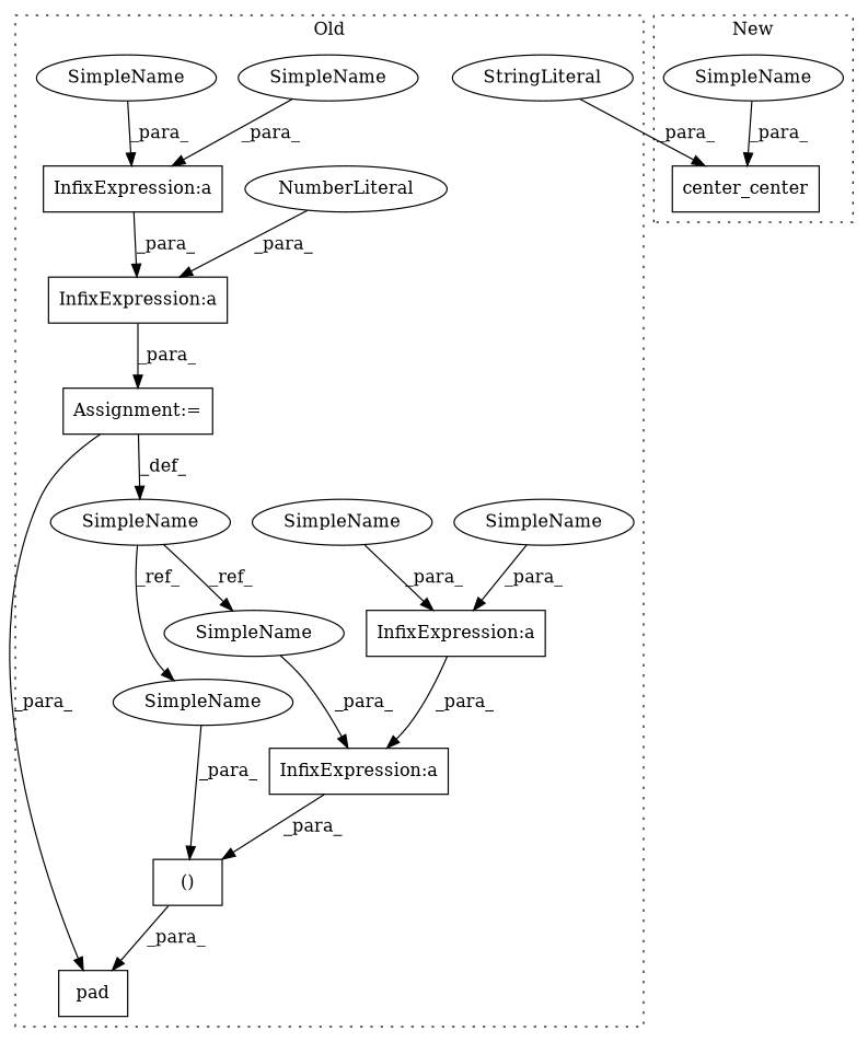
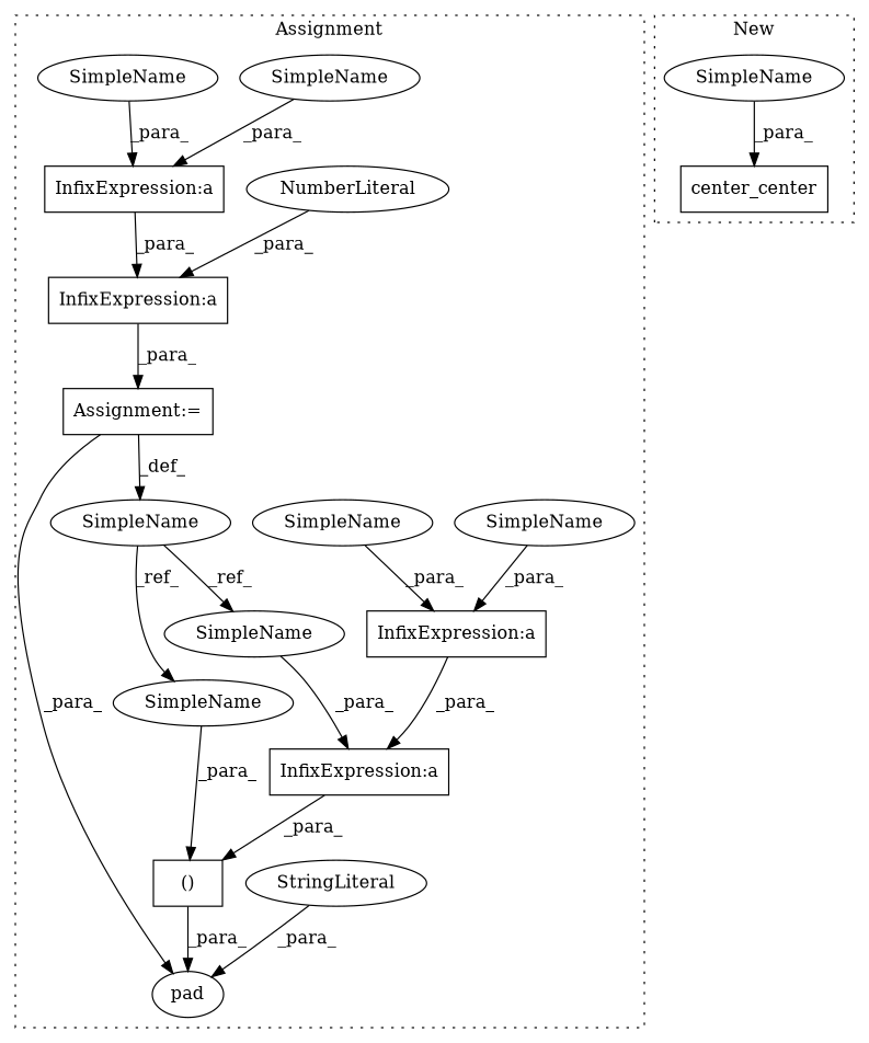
  digraph {
    node [a=42 l=3 s=4471 shape=ellipse]
    n1 [a=106 l=46 label="()" shape=box]
    n2 [a=27 label="InfixExpression:a" s=4407 shape=box]
    n3 [a=27 label="InfixExpression:a" s=4495 shape=box]
    n4 [a=27 label="InfixExpression:a" s=4509 shape=box]
    n5 [a=27 label="InfixExpression:a" s=4421 shape=box]
    n6 [a=34 l=1 label=NumberLiteral s=4424]
-   n7 [a=32 l="4,1" label=pad s="4450,4529" shape=box]
+   n7 [a=32 l="4,1" label=pad s="4450,4529"]
    n8 [l=4 label=SimpleName s=4395]
    n9 [a=7 l=1 label="Assignment:=" s=4399 shape=box]
    n10 [a=45 l=10 label=StringLiteral s=4519]
    n11 [l=5 label=SimpleName s=4402]
    n12 [l=5 label=SimpleName s=4490]
    n13 [l=4 label=SimpleName s=4512]
    n14 [l=4 label=SimpleName]
    n15 [l=10 label=SimpleName s=4498]
    n16 [l=10 label=SimpleName s=4410]
    n17 [a=32 l="11,1" label=center_center s="4309,4337" shape=box]
    n18 [l=5 label=SimpleName s=4332]
    subgraph cluster_1 {
-     label=Old
+     label=Assignment
      style=dotted
      n1
      n2
      n3
      n4
      n5
      n6
      n7
      n8
      n9
      n10
      n11
      n12
      n13
      n14
      n15
      n16
    }
    subgraph cluster_2 {
      label=New
      style=dotted
      n17
      n18
    }
    n1 -> n7 [label=_para_]
    n2 -> n5 [label=_para_]
    n3 -> n4 [label=_para_]
    n4 -> n1 [label=_para_]
    n5 -> n9 [label=_para_]
    n6 -> n5 [label=_para_]
    n8 -> n13 [label=_ref_]
    n8 -> n14 [label=_ref_]
    n9 -> n7 [label=_para_]
    n9 -> n8 [label=_def_]
-   n10 -> n17 [label=_para_]
+   n10 -> n7 [label=_para_]
    n11 -> n2 [label=_para_]
    n12 -> n3 [label=_para_]
    n13 -> n4 [label=_para_]
    n14 -> n1 [label=_para_]
    n15 -> n3 [label=_para_]
    n16 -> n2 [label=_para_]
    n18 -> n17 [label=_para_]
  }
